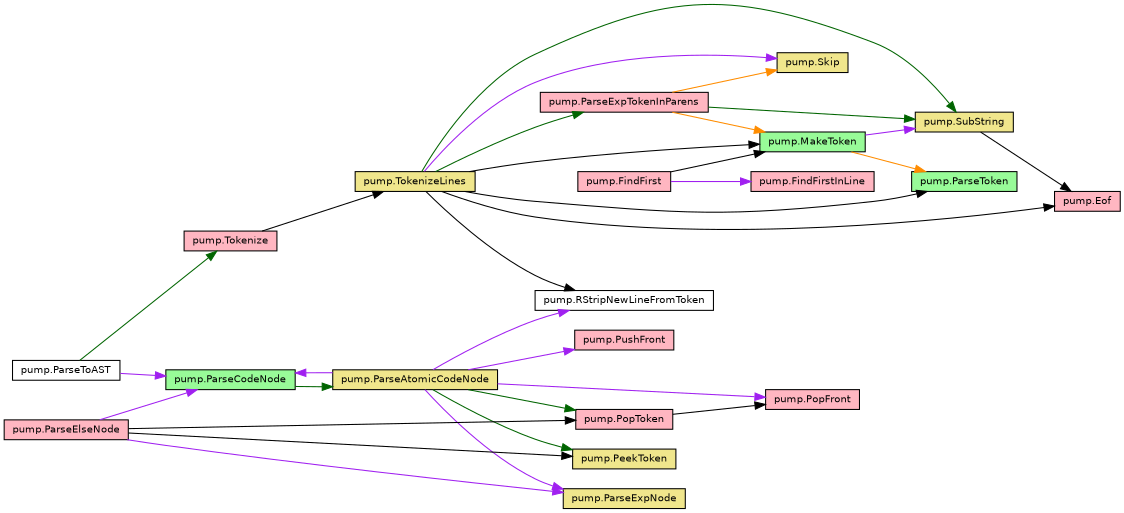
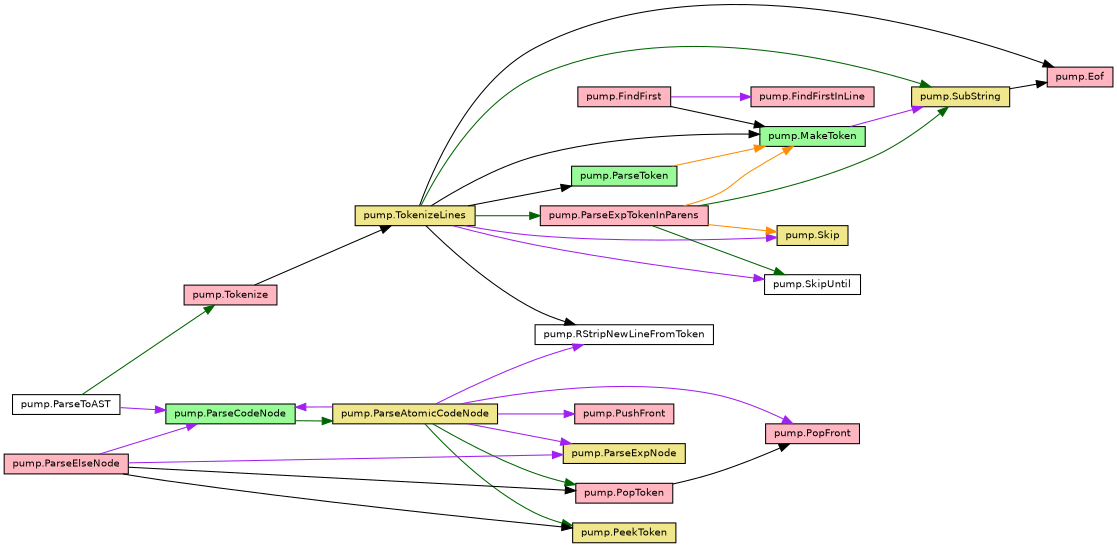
  digraph {
    rankdir=LR
    node [color=black fillcolor=lightpink fontname=Helvetica fontsize=10 shape=record style=filled]
    edge [color=purple fontname=Helvetica fontsize=10 labelfontname=Helvetica labelfontsize=10 style=solid]
    n1 [fillcolor=white fontcolor=black height=0.2 label="pump.ParseToAST" width=0.4]
    n2 [height=0.2 label="pump.Tokenize" width=0.4]
    n3 [fillcolor=palegreen height=0.2 label="pump.ParseCodeNode" width=0.4]
    n4 [fillcolor=khaki height=0.2 label="pump.TokenizeLines" width=0.4]
    n5 [fillcolor=khaki height=0.2 label="pump.ParseAtomicCodeNode" width=0.4]
    n6 [fillcolor=palegreen height=0.2 label="pump.MakeToken" width=0.4]
    n7 [fillcolor=khaki height=0.2 label="pump.SubString" width=0.4]
    n8 [height=0.2 label="pump.Eof" width=0.4]
    n9 [fillcolor=white height=0.2 label="pump.RStripNewLineFromToken" width=0.4]
    n10 [fillcolor=palegreen height=0.2 label="pump.ParseToken" width=0.4]
    n11 [fillcolor=khaki height=0.2 label="pump.Skip" width=0.4]
+   n12 [fillcolor=white height=0.2 label="pump.SkipUntil" width=0.4]
    n13 [height=0.2 label="pump.ParseExpTokenInParens" width=0.4]
    n14 [height=0.2 label="pump.FindFirst" width=0.4]
    n15 [height=0.2 label="pump.FindFirstInLine" width=0.4]
    n16 [height=0.2 label="pump.PopToken" width=0.4]
    n17 [height=0.2 label="pump.PopFront" width=0.4]
    n18 [fillcolor=khaki height=0.2 label="pump.PeekToken" width=0.4]
    n19 [fillcolor=khaki height=0.2 label="pump.ParseExpNode" width=0.4]
    n20 [height=0.2 label="pump.PushFront" width=0.4]
    n21 [height=0.2 label="pump.ParseElseNode" width=0.4]
    n1 -> n2 [color=darkgreen]
    n1 -> n3
    n2 -> n4 [color=black]
    n3 -> n5 [color=darkgreen]
    n4 -> n6 [color=black]
    n4 -> n7 [color=darkgreen]
    n4 -> n8 [color=black]
    n4 -> n9 [color=black]
    n4 -> n10 [color=black]
    n4 -> n11
+   n4 -> n12
    n4 -> n13 [color=darkgreen]
    n5 -> n3
    n5 -> n9
    n5 -> n16 [color=darkgreen]
    n5 -> n17
    n5 -> n18 [color=darkgreen]
    n5 -> n19
    n5 -> n20
    n6 -> n7
    n7 -> n8 [color=black]
-   n6 -> n10 [color=darkorange]
+   n10 -> n6 [color=darkorange]
    n13 -> n6 [color=darkorange]
    n13 -> n7 [color=darkgreen]
    n13 -> n11 [color=darkorange]
+   n13 -> n12 [color=darkgreen]
    n14 -> n6 [color=black]
    n14 -> n15
    n16 -> n17 [color=black]
    n21 -> n3
    n21 -> n16 [color=black]
    n21 -> n18 [color=black]
    n21 -> n19
  }
